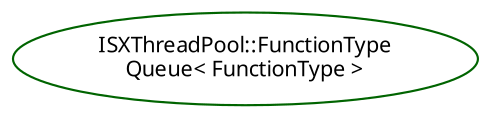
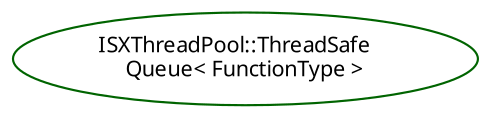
  digraph {
    rankdir=LR
    fontname="Noto Sans"
-   n1 [color=darkgreen fillcolor=white fontname="Noto Sans" fontsize=10 height=0.2 label="ISXThreadPool::FunctionType\lQueue\< FunctionType \>" shape=ellipse style=filled width=0.4]
+   n1 [color=darkgreen fillcolor=white fontname="Noto Sans" fontsize=10 height=0.2 label="ISXThreadPool::ThreadSafe\lQueue\< FunctionType \>" shape=ellipse style=filled width=0.4]
  }
